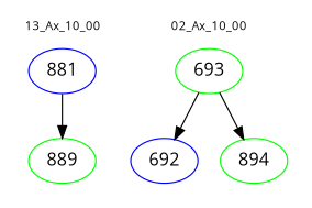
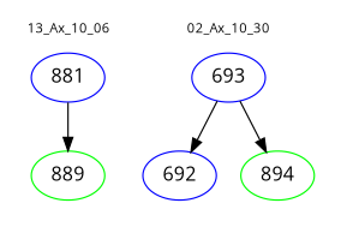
  digraph {
    fontname="Open Sans"
    node [color=blue fontname="Open Sans"]
    edge [color=black fontname="Open Sans"]
    n1 [label=881]
    n2 [color=green label=889]
-   n3 [color=green label=693]
+   n3 [label=693]
    n4 [label=692]
    n5 [color=green label=894]
    subgraph cluster_1 {
      color=white
      fontsize=10
-     label="13_Ax_10_00"
+     label="13_Ax_10_06"
      n1
      n2
    }
    subgraph cluster_2 {
      color=white
      fontsize=10
-     label="02_Ax_10_00"
+     label="02_Ax_10_30"
      n3
      n4
      n5
    }
    n1 -> n2
    n3 -> n4
    n3 -> n5
  }
